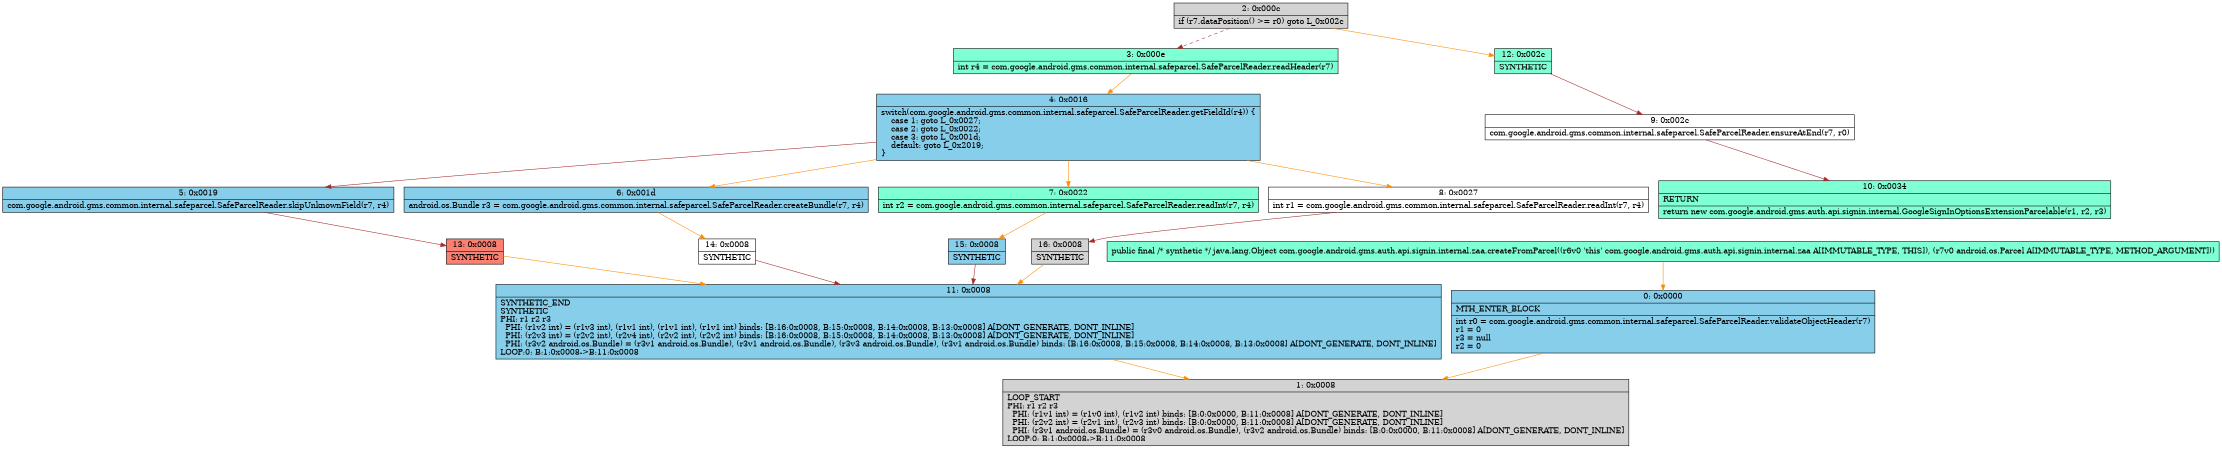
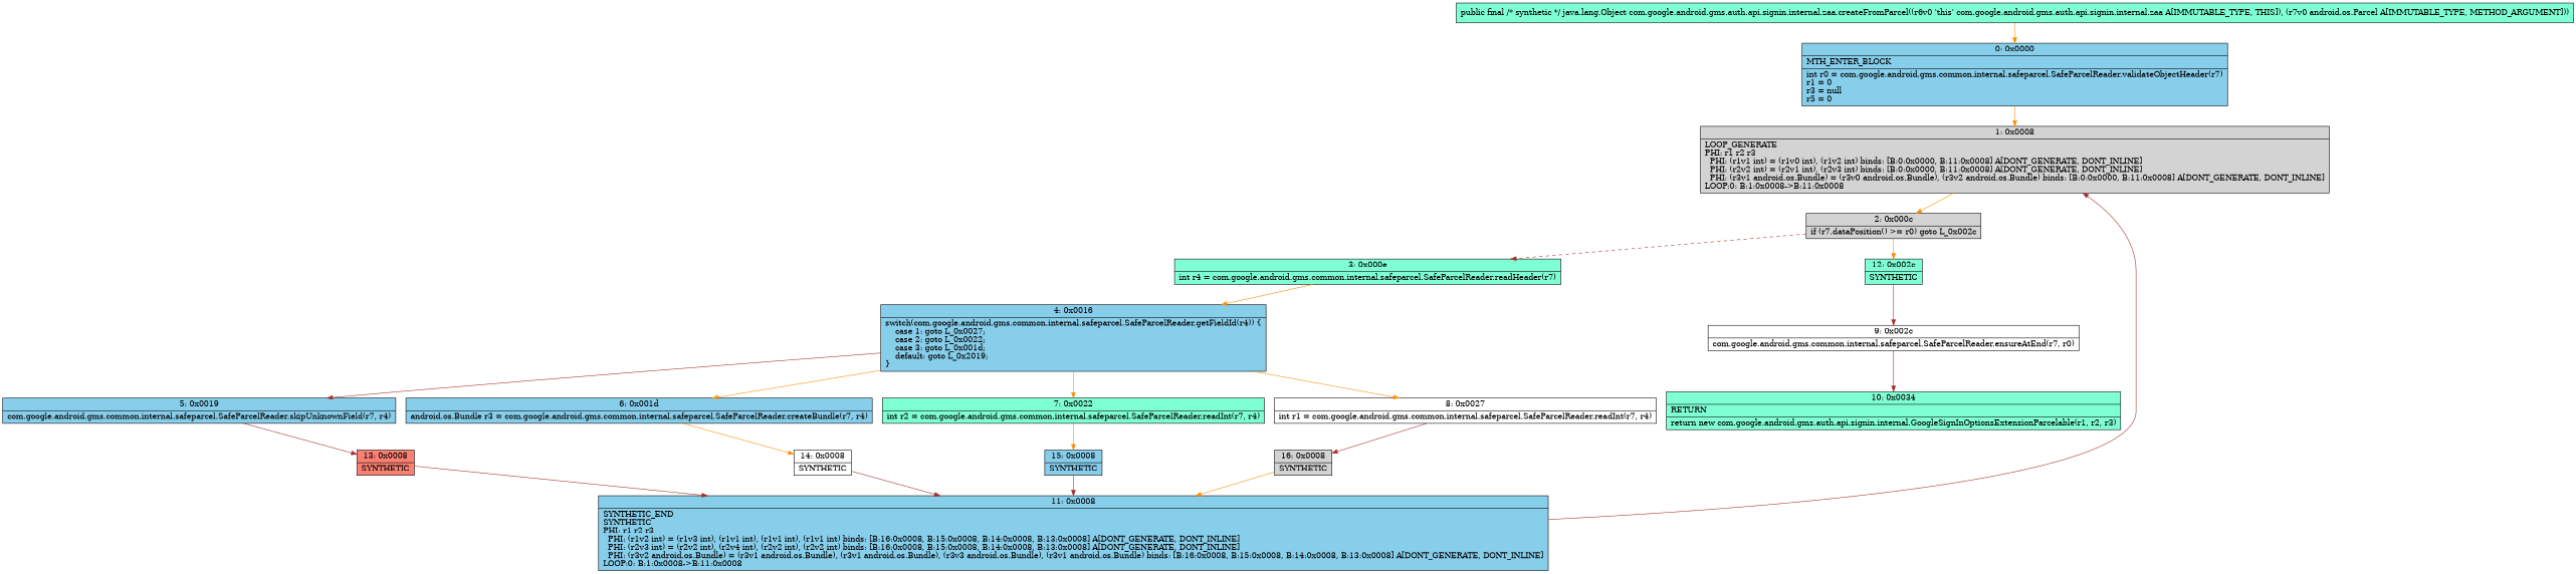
  digraph {
    node [fillcolor=skyblue shape=record style=filled]
    edge [color=darkorange]
-   n1 [label="{0\:\ 0x0000|MTH_ENTER_BLOCK\l|int r0 = com.google.android.gms.common.internal.safeparcel.SafeParcelReader.validateObjectHeader(r7)\lr1 = 0\lr3 = null\lr2 = 0\l}"]
-   n2 [fillcolor=lightgrey label="{1\:\ 0x0008|LOOP_START\lPHI: r1 r2 r3 \l  PHI: (r1v1 int) = (r1v0 int), (r1v2 int) binds: [B:0:0x0000, B:11:0x0008] A[DONT_GENERATE, DONT_INLINE]\l  PHI: (r2v2 int) = (r2v1 int), (r2v3 int) binds: [B:0:0x0000, B:11:0x0008] A[DONT_GENERATE, DONT_INLINE]\l  PHI: (r3v1 android.os.Bundle) = (r3v0 android.os.Bundle), (r3v2 android.os.Bundle) binds: [B:0:0x0000, B:11:0x0008] A[DONT_GENERATE, DONT_INLINE]\lLOOP:0: B:1:0x0008\-\>B:11:0x0008\l}"]
+   n1 [label="{0\:\ 0x0000|MTH_ENTER_BLOCK\l|int r0 = com.google.android.gms.common.internal.safeparcel.SafeParcelReader.validateObjectHeader(r7)\lr1 = 0\lr3 = null\lr5 = 0\l}"]
+   n2 [fillcolor=lightgrey label="{1\:\ 0x0008|LOOP_GENERATE\lPHI: r1 r2 r3 \l  PHI: (r1v1 int) = (r1v0 int), (r1v2 int) binds: [B:0:0x0000, B:11:0x0008] A[DONT_GENERATE, DONT_INLINE]\l  PHI: (r2v2 int) = (r2v1 int), (r2v3 int) binds: [B:0:0x0000, B:11:0x0008] A[DONT_GENERATE, DONT_INLINE]\l  PHI: (r3v1 android.os.Bundle) = (r3v0 android.os.Bundle), (r3v2 android.os.Bundle) binds: [B:0:0x0000, B:11:0x0008] A[DONT_GENERATE, DONT_INLINE]\lLOOP:0: B:1:0x0008\-\>B:11:0x0008\l}"]
    n3 [fillcolor=lightgrey label="{2\:\ 0x000c|if (r7.dataPosition() \>= r0) goto L_0x002c\l}"]
    n4 [fillcolor=aquamarine label="{3\:\ 0x000e|int r4 = com.google.android.gms.common.internal.safeparcel.SafeParcelReader.readHeader(r7)\l}"]
    n5 [fillcolor=aquamarine label="{12\:\ 0x002c|SYNTHETIC\l}"]
    n6 [label="{4\:\ 0x0016|switch(com.google.android.gms.common.internal.safeparcel.SafeParcelReader.getFieldId(r4)) \{\l    case 1: goto L_0x0027;\l    case 2: goto L_0x0022;\l    case 3: goto L_0x001d;\l    default: goto L_0x2019;\l\}\l}"]
    n7 [fillcolor=white label="{9\:\ 0x002c|com.google.android.gms.common.internal.safeparcel.SafeParcelReader.ensureAtEnd(r7, r0)\l}"]
    n8 [label="{5\:\ 0x0019|com.google.android.gms.common.internal.safeparcel.SafeParcelReader.skipUnknownField(r7, r4)\l}"]
    n9 [label="{6\:\ 0x001d|android.os.Bundle r3 = com.google.android.gms.common.internal.safeparcel.SafeParcelReader.createBundle(r7, r4)\l}"]
    n10 [fillcolor=aquamarine label="{7\:\ 0x0022|int r2 = com.google.android.gms.common.internal.safeparcel.SafeParcelReader.readInt(r7, r4)\l}"]
    n11 [fillcolor=white label="{8\:\ 0x0027|int r1 = com.google.android.gms.common.internal.safeparcel.SafeParcelReader.readInt(r7, r4)\l}"]
    n12 [fillcolor=salmon label="{13\:\ 0x0008|SYNTHETIC\l}"]
    n13 [fillcolor=white label="{14\:\ 0x0008|SYNTHETIC\l}"]
    n14 [label="{15\:\ 0x0008|SYNTHETIC\l}"]
    n15 [fillcolor=lightgrey label="{16\:\ 0x0008|SYNTHETIC\l}"]
    n16 [label="{11\:\ 0x0008|SYNTHETIC_END\lSYNTHETIC\lPHI: r1 r2 r3 \l  PHI: (r1v2 int) = (r1v3 int), (r1v1 int), (r1v1 int), (r1v1 int) binds: [B:16:0x0008, B:15:0x0008, B:14:0x0008, B:13:0x0008] A[DONT_GENERATE, DONT_INLINE]\l  PHI: (r2v3 int) = (r2v2 int), (r2v4 int), (r2v2 int), (r2v2 int) binds: [B:16:0x0008, B:15:0x0008, B:14:0x0008, B:13:0x0008] A[DONT_GENERATE, DONT_INLINE]\l  PHI: (r3v2 android.os.Bundle) = (r3v1 android.os.Bundle), (r3v1 android.os.Bundle), (r3v3 android.os.Bundle), (r3v1 android.os.Bundle) binds: [B:16:0x0008, B:15:0x0008, B:14:0x0008, B:13:0x0008] A[DONT_GENERATE, DONT_INLINE]\lLOOP:0: B:1:0x0008\-\>B:11:0x0008\l}"]
    n17 [fillcolor=aquamarine label="{10\:\ 0x0034|RETURN\l|return new com.google.android.gms.auth.api.signin.internal.GoogleSignInOptionsExtensionParcelable(r1, r2, r3)\l}"]
    n18 [fillcolor=aquamarine label="{public final \/* synthetic *\/ java.lang.Object com.google.android.gms.auth.api.signin.internal.zaa.createFromParcel((r6v0 'this' com.google.android.gms.auth.api.signin.internal.zaa A[IMMUTABLE_TYPE, THIS]), (r7v0 android.os.Parcel A[IMMUTABLE_TYPE, METHOD_ARGUMENT])) }"]
    n1 -> n2
+   n2 -> n3
    n3 -> n4 [color=brown style=dashed]
    n3 -> n5
    n4 -> n6
    n5 -> n7 [color=brown]
    n6 -> n8 [color=brown]
    n6 -> n9
    n6 -> n10
    n6 -> n11
    n7 -> n17 [color=brown]
    n8 -> n12 [color=brown]
    n9 -> n13
    n10 -> n14
    n11 -> n15 [color=brown]
-   n12 -> n16
+   n12 -> n16 [color=brown]
    n13 -> n16 [color=brown]
    n14 -> n16 [color=brown]
    n15 -> n16
-   n16 -> n2
+   n16 -> n2 [color=brown]
    n18 -> n1
  }
